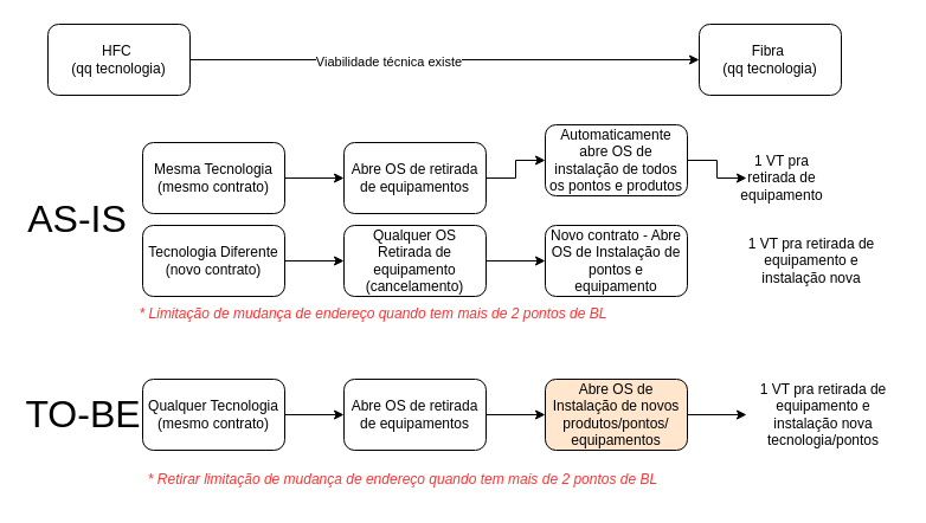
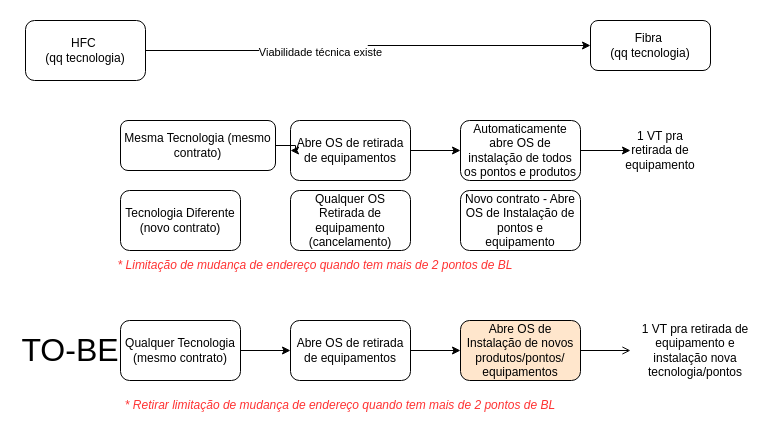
  <mxCell id="0" />
  <mxCell id="1" parent="0" />
  <mxCell id="2" value="" style="edgeStyle=orthogonalEdgeStyle;rounded=0;orthogonalLoop=1;jettySize=auto;html=1;" edge="1" parent="1" source="4" target="5"><mxGeometry relative="1" as="geometry" /></mxCell>
  <mxCell id="3" value="Viabilidade técnica existe" style="edgeLabel;html=1;align=center;verticalAlign=middle;resizable=0;points=[];" vertex="1" connectable="0" parent="2"><mxGeometry x="-0.225" y="-1" relative="1" as="geometry"><mxPoint as="offset" /></mxGeometry></mxCell>
- <mxCell id="4" value="HFC&amp;nbsp;&lt;div&gt;(qq tecnologia)&lt;/div&gt;" style="rounded=1;whiteSpace=wrap;html=1;" vertex="1" parent="1"><mxGeometry x="40" y="20" width="120" height="60" as="geometry" /></mxCell>
- <mxCell id="5" value="Fibra&amp;nbsp;&lt;div&gt;(qq tecnologia)&lt;/div&gt;" style="rounded=1;whiteSpace=wrap;html=1;" vertex="1" parent="1"><mxGeometry x="590" y="20" width="120" height="60" as="geometry" /></mxCell>
+ <mxCell id="4" value="HFC&amp;nbsp;&lt;div&gt;(qq tecnologia)&lt;/div&gt;" style="rounded=1;whiteSpace=wrap;html=1;" vertex="1" parent="1"><mxGeometry x="25" y="20" width="120" height="60" as="geometry" /></mxCell>
+ <mxCell id="5" value="Fibra&amp;nbsp;&lt;div&gt;(qq tecnologia)&lt;/div&gt;" style="rounded=1;whiteSpace=wrap;html=1;" vertex="1" parent="1"><mxGeometry x="590" y="20" width="120" height="50" as="geometry" /></mxCell>
  <mxCell id="6" value="" style="edgeStyle=orthogonalEdgeStyle;rounded=0;orthogonalLoop=1;jettySize=auto;html=1;" edge="1" parent="1" source="7" target="9"><mxGeometry relative="1" as="geometry" /></mxCell>
  <mxCell id="7" value="Abre OS de retirada de equipamentos" style="rounded=1;whiteSpace=wrap;html=1;" vertex="1" parent="1"><mxGeometry x="290" y="120" width="120" height="60" as="geometry" /></mxCell>
  <mxCell id="8" style="edgeStyle=orthogonalEdgeStyle;rounded=0;orthogonalLoop=1;jettySize=auto;html=1;entryX=0;entryY=0.5;entryDx=0;entryDy=0;" edge="1" parent="1" source="9" target="14"><mxGeometry relative="1" as="geometry" /></mxCell>
- <mxCell id="9" value="Automaticamente abre OS de instalação de todos os pontos e produtos" style="whiteSpace=wrap;html=1;rounded=1;" vertex="1" parent="1"><mxGeometry x="460" y="105" width="120" height="60" as="geometry" /></mxCell>
+ <mxCell id="9" value="Automaticamente abre OS de instalação de todos os pontos e produtos" style="whiteSpace=wrap;html=1;rounded=1;" vertex="1" parent="1"><mxGeometry x="460" y="120" width="120" height="60" as="geometry" /></mxCell>
  <mxCell id="10" value="" style="edgeStyle=orthogonalEdgeStyle;rounded=0;orthogonalLoop=1;jettySize=auto;html=1;" edge="1" parent="1" source="11" target="13"><mxGeometry relative="1" as="geometry" /></mxCell>
  <mxCell id="11" value="Abre OS de retirada de equipamentos" style="rounded=1;whiteSpace=wrap;html=1;" vertex="1" parent="1"><mxGeometry x="290" y="320" width="120" height="60" as="geometry" /></mxCell>
- <mxCell id="12" style="edgeStyle=orthogonalEdgeStyle;rounded=0;orthogonalLoop=1;jettySize=auto;html=1;" edge="1" parent="1" source="13" target="19"><mxGeometry relative="1" as="geometry" /></mxCell>
+ <mxCell id="12" style="edgeStyle=orthogonalEdgeStyle;rounded=0;orthogonalLoop=1;jettySize=auto;html=1;endArrow=open;" edge="1" parent="1" source="13" target="19"><mxGeometry relative="1" as="geometry" /></mxCell>
  <mxCell id="13" value="Abre OS de Instalação de novos produtos/pontos/&lt;div&gt;equipamentos&lt;/div&gt;" style="whiteSpace=wrap;html=1;rounded=1;fillColor=#ffe6cc;" vertex="1" parent="1"><mxGeometry x="460" y="320" width="120" height="60" as="geometry" /></mxCell>
  <mxCell id="14" value="1 VT pra retirada de equipamento" style="text;html=1;align=center;verticalAlign=middle;whiteSpace=wrap;rounded=0;" vertex="1" parent="1"><mxGeometry x="630" y="135" width="60" height="30" as="geometry" /></mxCell>
- <mxCell id="15" value="" style="edgeStyle=orthogonalEdgeStyle;rounded=0;orthogonalLoop=1;jettySize=auto;html=1;" edge="1" parent="1" source="16" target="17"><mxGeometry relative="1" as="geometry" /></mxCell>
  <mxCell id="16" value="Qualquer OS Retirada de equipamento (cancelamento)" style="rounded=1;whiteSpace=wrap;html=1;" vertex="1" parent="1"><mxGeometry x="290" y="190" width="120" height="60" as="geometry" /></mxCell>
  <mxCell id="17" value="Novo contrato - Abre OS de Instalação de pontos e equipamento" style="whiteSpace=wrap;html=1;rounded=1;" vertex="1" parent="1"><mxGeometry x="460" y="190" width="120" height="60" as="geometry" /></mxCell>
- <mxCell id="18" value="1 VT pra retirada de equipamento e instalação nova" style="text;html=1;align=center;verticalAlign=middle;whiteSpace=wrap;rounded=0;" vertex="1" parent="1"><mxGeometry x="630" y="205" width="110" height="30" as="geometry" /></mxCell>
  <mxCell id="19" value="1 VT pra retirada de equipamento e instalação nova tecnologia/pontos" style="text;html=1;align=center;verticalAlign=middle;whiteSpace=wrap;rounded=0;" vertex="1" parent="1"><mxGeometry x="630" y="335" width="130" height="30" as="geometry" /></mxCell>
- <mxCell id="20" value="AS-IS" style="text;html=1;align=center;verticalAlign=middle;whiteSpace=wrap;rounded=0;strokeWidth=1;fontSize=32;" vertex="1" parent="1"><mxGeometry x="20" y="170" width="90" height="30" as="geometry" /></mxCell>
  <mxCell id="21" value="TO-BE" style="text;html=1;align=center;verticalAlign=middle;whiteSpace=wrap;rounded=0;strokeWidth=1;fontSize=32;" vertex="1" parent="1"><mxGeometry x="20" y="335" width="100" height="30" as="geometry" /></mxCell>
  <mxCell id="22" style="edgeStyle=orthogonalEdgeStyle;rounded=0;orthogonalLoop=1;jettySize=auto;html=1;entryX=0;entryY=0.5;entryDx=0;entryDy=0;" edge="1" parent="1" source="23" target="7"><mxGeometry relative="1" as="geometry" /></mxCell>
- <mxCell id="23" value="Mesma Tecnologia (mesmo contrato)" style="rounded=1;whiteSpace=wrap;html=1;" vertex="1" parent="1"><mxGeometry x="120" y="120" width="120" height="60" as="geometry" /></mxCell>
- <mxCell id="24" style="edgeStyle=orthogonalEdgeStyle;rounded=0;orthogonalLoop=1;jettySize=auto;html=1;entryX=0;entryY=0.5;entryDx=0;entryDy=0;" edge="1" parent="1" source="25" target="16"><mxGeometry relative="1" as="geometry" /></mxCell>
+ <mxCell id="23" value="Mesma Tecnologia (mesmo contrato)" style="rounded=1;whiteSpace=wrap;html=1;" vertex="1" parent="1"><mxGeometry x="120" y="120" width="155" height="50" as="geometry" /></mxCell>
  <mxCell id="25" value="Tecnologia Diferente (novo contrato)" style="rounded=1;whiteSpace=wrap;html=1;" vertex="1" parent="1"><mxGeometry x="120" y="190" width="120" height="60" as="geometry" /></mxCell>
  <mxCell id="26" style="edgeStyle=orthogonalEdgeStyle;rounded=0;orthogonalLoop=1;jettySize=auto;html=1;entryX=0;entryY=0.5;entryDx=0;entryDy=0;" edge="1" parent="1" source="27" target="11"><mxGeometry relative="1" as="geometry" /></mxCell>
  <mxCell id="27" value="Qualquer Tecnologia (mesmo contrato)" style="rounded=1;whiteSpace=wrap;html=1;" vertex="1" parent="1"><mxGeometry x="120" y="320" width="120" height="60" as="geometry" /></mxCell>
  <mxCell id="28" value="* Limitação de mudança de endereço quando tem mais de 2 pontos de BL" style="text;html=1;align=center;verticalAlign=middle;whiteSpace=wrap;rounded=0;fontStyle=2;fontColor=#FF3333;" vertex="1" parent="1"><mxGeometry x="110" y="250" width="410" height="30" as="geometry" /></mxCell>
  <mxCell id="29" value="* Retirar limitação de mudança de endereço quando tem mais de 2 pontos de BL" style="text;html=1;align=center;verticalAlign=middle;whiteSpace=wrap;rounded=0;fontStyle=2;fontColor=#FF3333;" vertex="1" parent="1"><mxGeometry x="120" y="390" width="440" height="30" as="geometry" /></mxCell>
